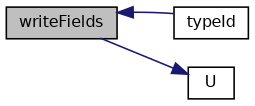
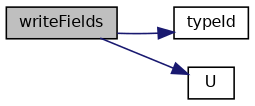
  digraph {
    rankdir=LR
    node [color=black fontname=Helvetica fontsize=10 shape=record]
    edge [color=midnightblue fontname=Helvetica fontsize=10 labelfontname=Helvetica labelfontsize=10 style=solid]
    n1 [fillcolor=grey75 fontcolor=black height=0.2 label=writeFields style=filled width=0.4]
    n2 [height=0.2 label=typeId width=0.4]
    n3 [height=0.2 label=U width=0.4]
-   n2 -> n1
+   n1 -> n2
    n1 -> n3
  }
